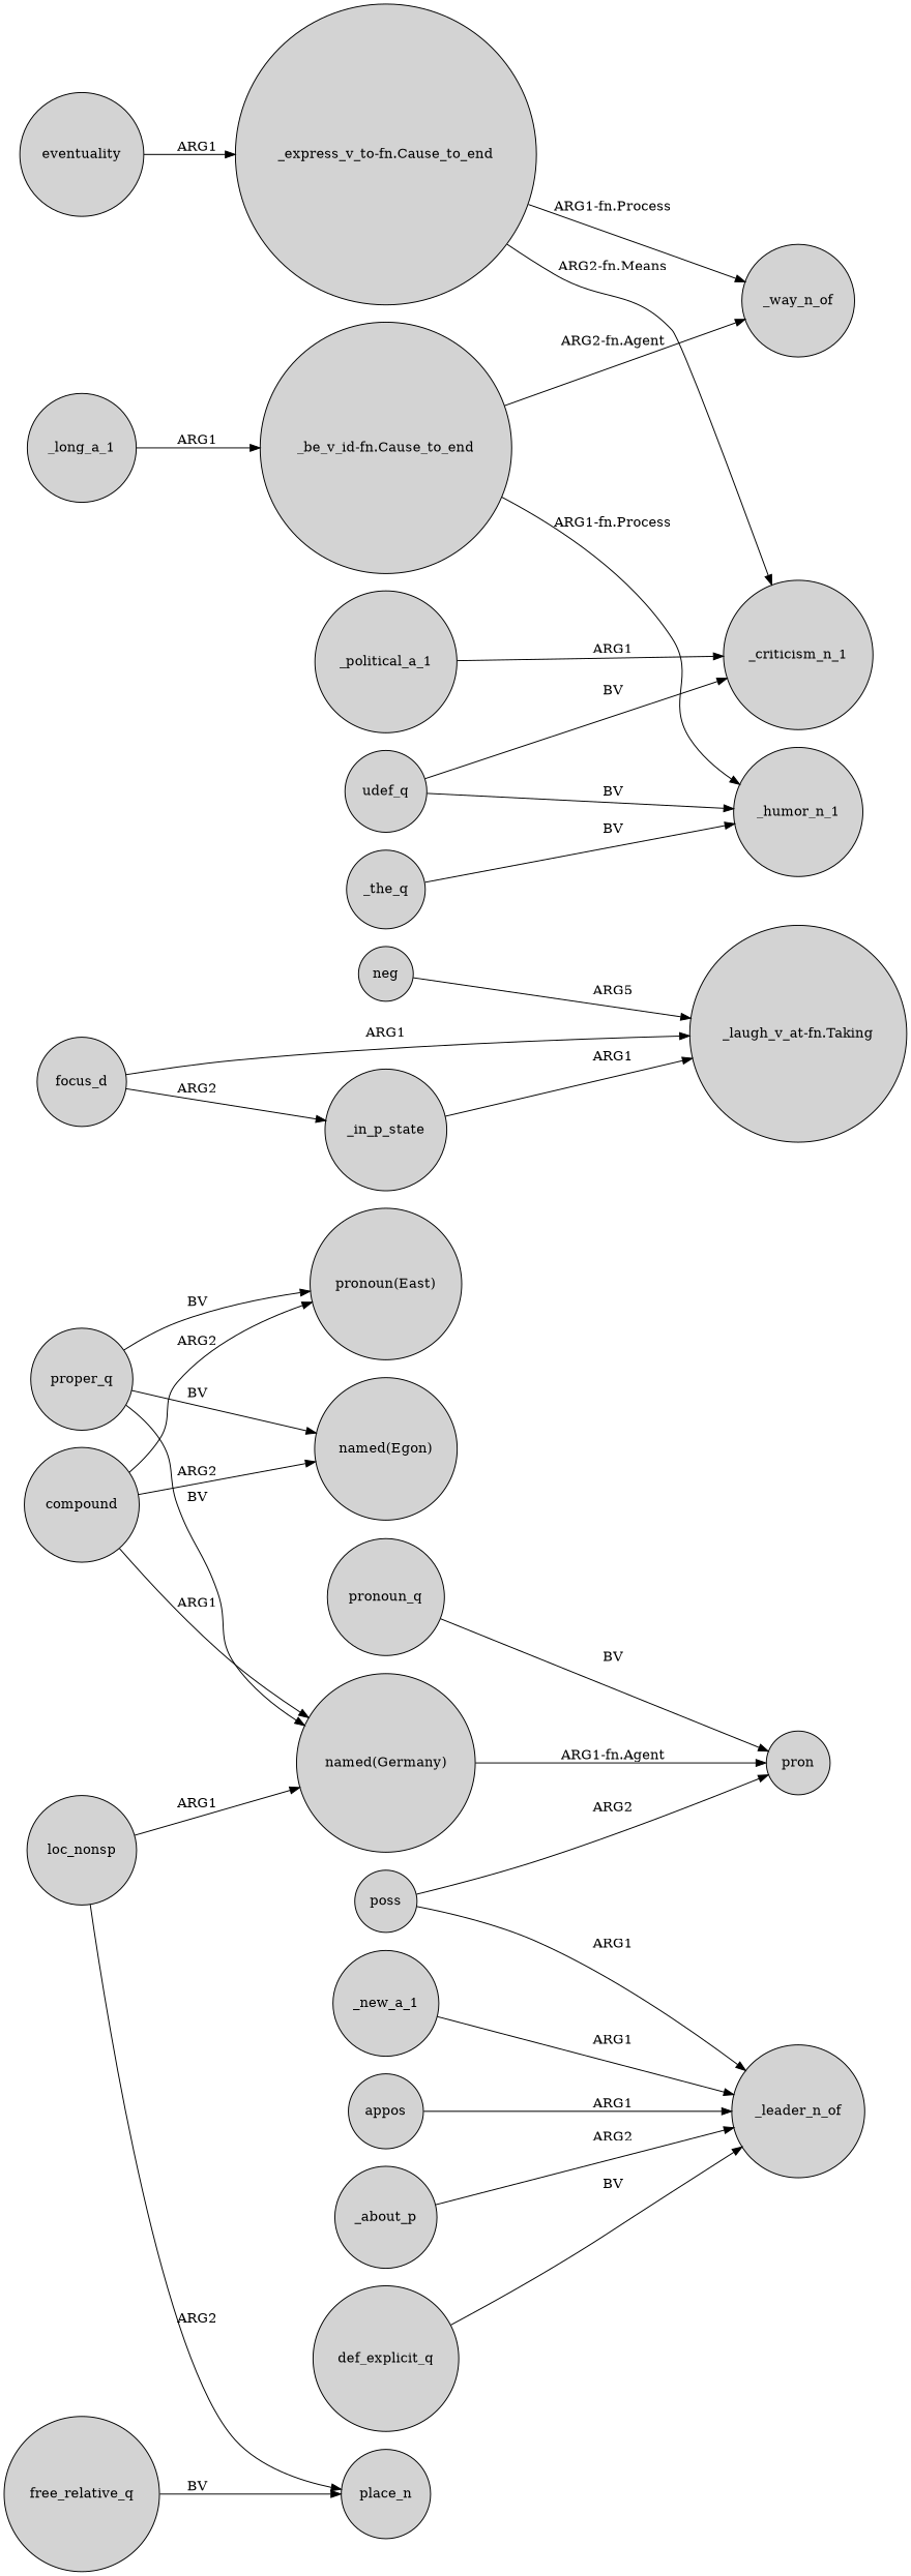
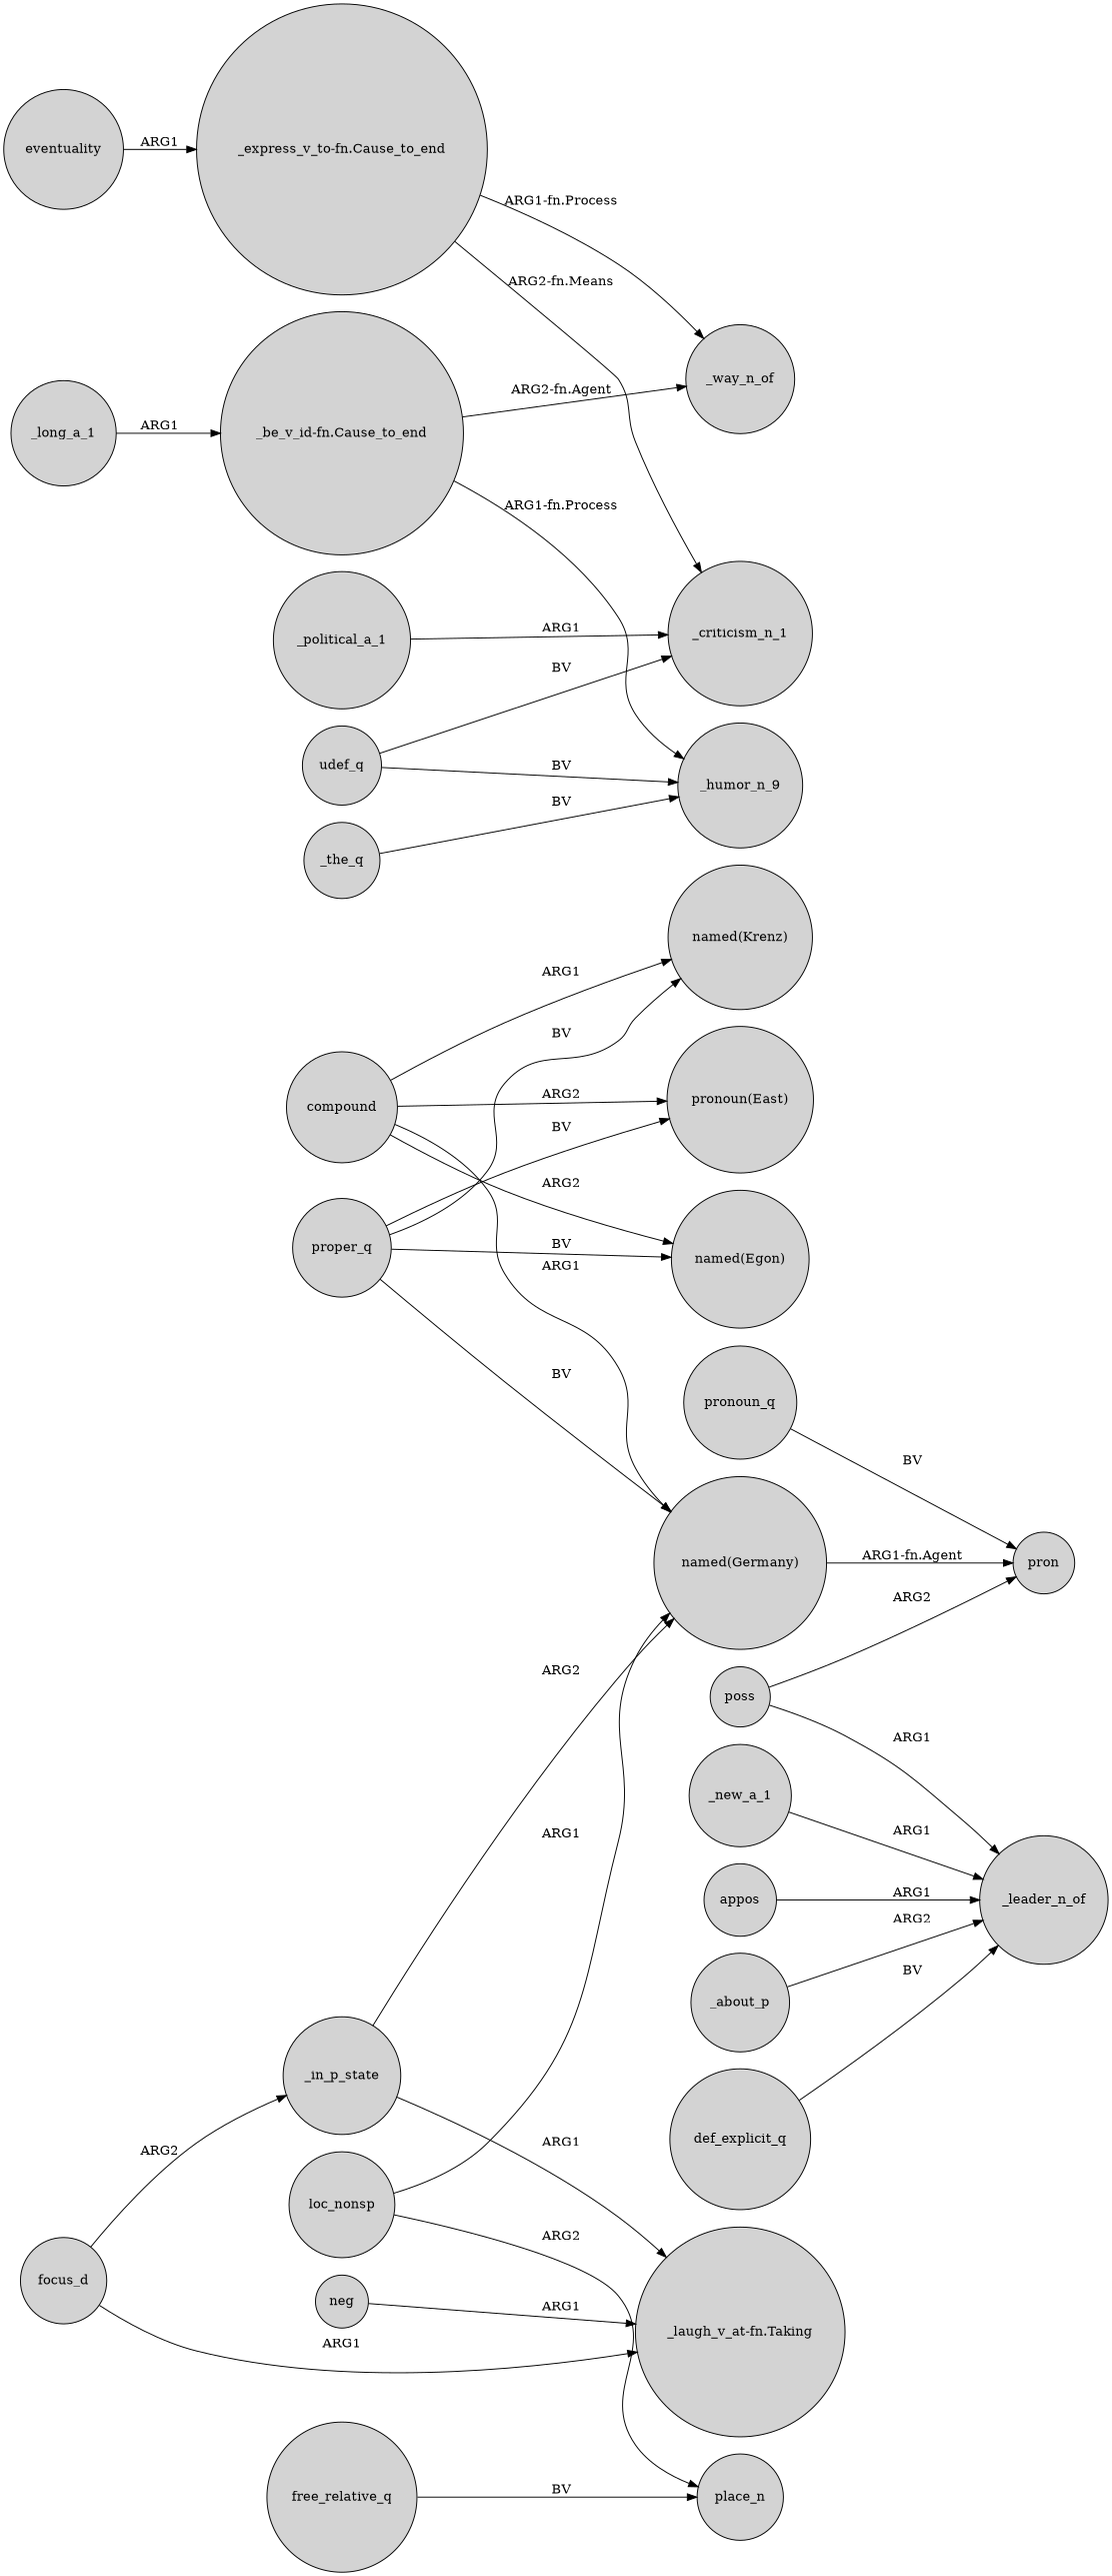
  digraph {
    rankdir=LR
    node [shape=circle style=filled]
    proper_q
+   "named(Krenz)"
    n3 [label="pronoun(East)"]
    "named(Egon)"
    "named(Germany)"
    pron
    neg
    "_laugh_v_at-fn.Taking"
    focus_d
    _in_p_state
    compound
    appos
    _leader_n_of
    loc_nonsp
    place_n
    "_be_v_id-fn.Cause_to_end"
    _way_n_of
-   _humor_n_1
+   _humor_n_1 [label=_humor_n_9]
    free_relative_q
    "_express_v_to-fn.Cause_to_end"
    _criticism_n_1
    _about_p
    _political_a_1
    pronoun_q
    udef_q
    poss
    def_explicit_q
    _long_a_1
    _the_q
    eventuality
    _new_a_1
+   proper_q -> "named(Krenz)" [label=BV]
    proper_q -> n3 [label=BV]
    proper_q -> "named(Egon)" [label=BV]
    proper_q -> "named(Germany)" [label=BV]
    "named(Germany)" -> pron [label="ARG1-fn.Agent"]
-   neg -> "_laugh_v_at-fn.Taking" [label=ARG5]
+   neg -> "_laugh_v_at-fn.Taking" [label=ARG1]
    focus_d -> "_laugh_v_at-fn.Taking" [label=ARG1]
    focus_d -> _in_p_state [label=ARG2]
+   _in_p_state -> "named(Germany)" [label=ARG2]
    _in_p_state -> "_laugh_v_at-fn.Taking" [label=ARG1]
+   compound -> "named(Krenz)" [label=ARG1]
    compound -> n3 [label=ARG2]
    compound -> "named(Egon)" [label=ARG2]
    compound -> "named(Germany)" [label=ARG1]
    appos -> _leader_n_of [label=ARG1]
    loc_nonsp -> "named(Germany)" [label=ARG1]
    loc_nonsp -> place_n [label=ARG2]
    "_be_v_id-fn.Cause_to_end" -> _way_n_of [label="ARG2-fn.Agent"]
    "_be_v_id-fn.Cause_to_end" -> _humor_n_1 [label="ARG1-fn.Process"]
    free_relative_q -> place_n [label=BV]
    "_express_v_to-fn.Cause_to_end" -> _way_n_of [label="ARG1-fn.Process"]
    "_express_v_to-fn.Cause_to_end" -> _criticism_n_1 [label="ARG2-fn.Means"]
    _about_p -> _leader_n_of [label=ARG2]
    _political_a_1 -> _criticism_n_1 [label=ARG1]
    pronoun_q -> pron [label=BV]
    udef_q -> _humor_n_1 [label=BV]
    udef_q -> _criticism_n_1 [label=BV]
    poss -> pron [label=ARG2]
    poss -> _leader_n_of [label=ARG1]
    def_explicit_q -> _leader_n_of [label=BV]
    _long_a_1 -> "_be_v_id-fn.Cause_to_end" [label=ARG1]
    _the_q -> _humor_n_1 [label=BV]
    eventuality -> "_express_v_to-fn.Cause_to_end" [label=ARG1]
    _new_a_1 -> _leader_n_of [label=ARG1]
  }
